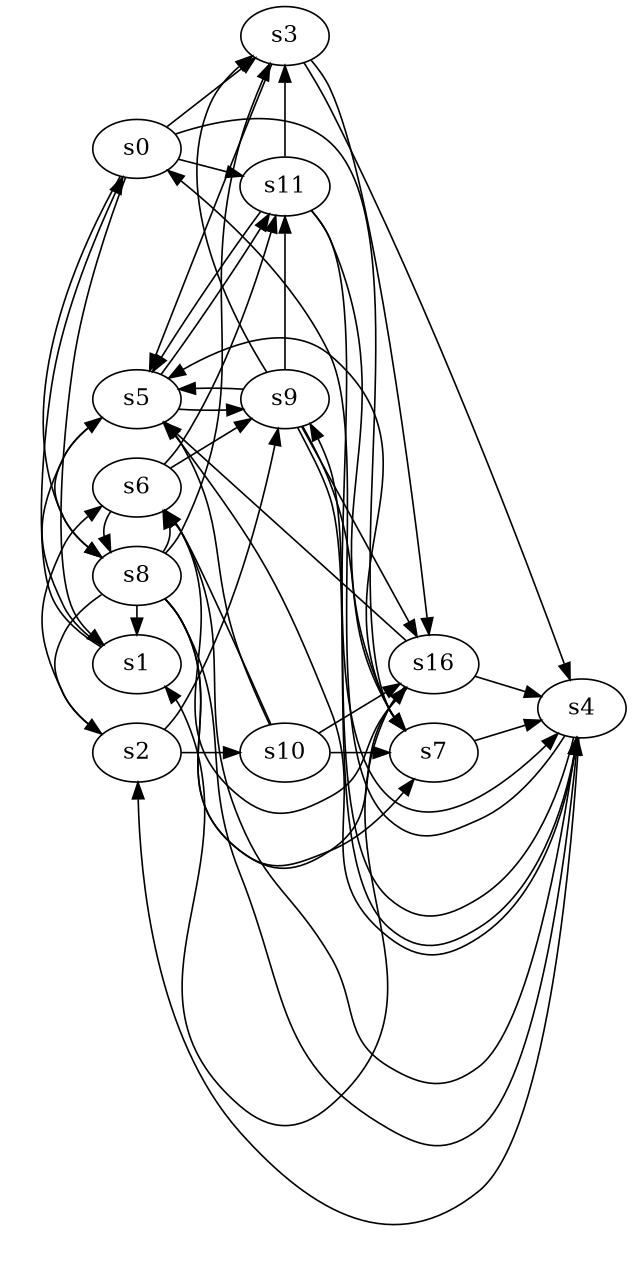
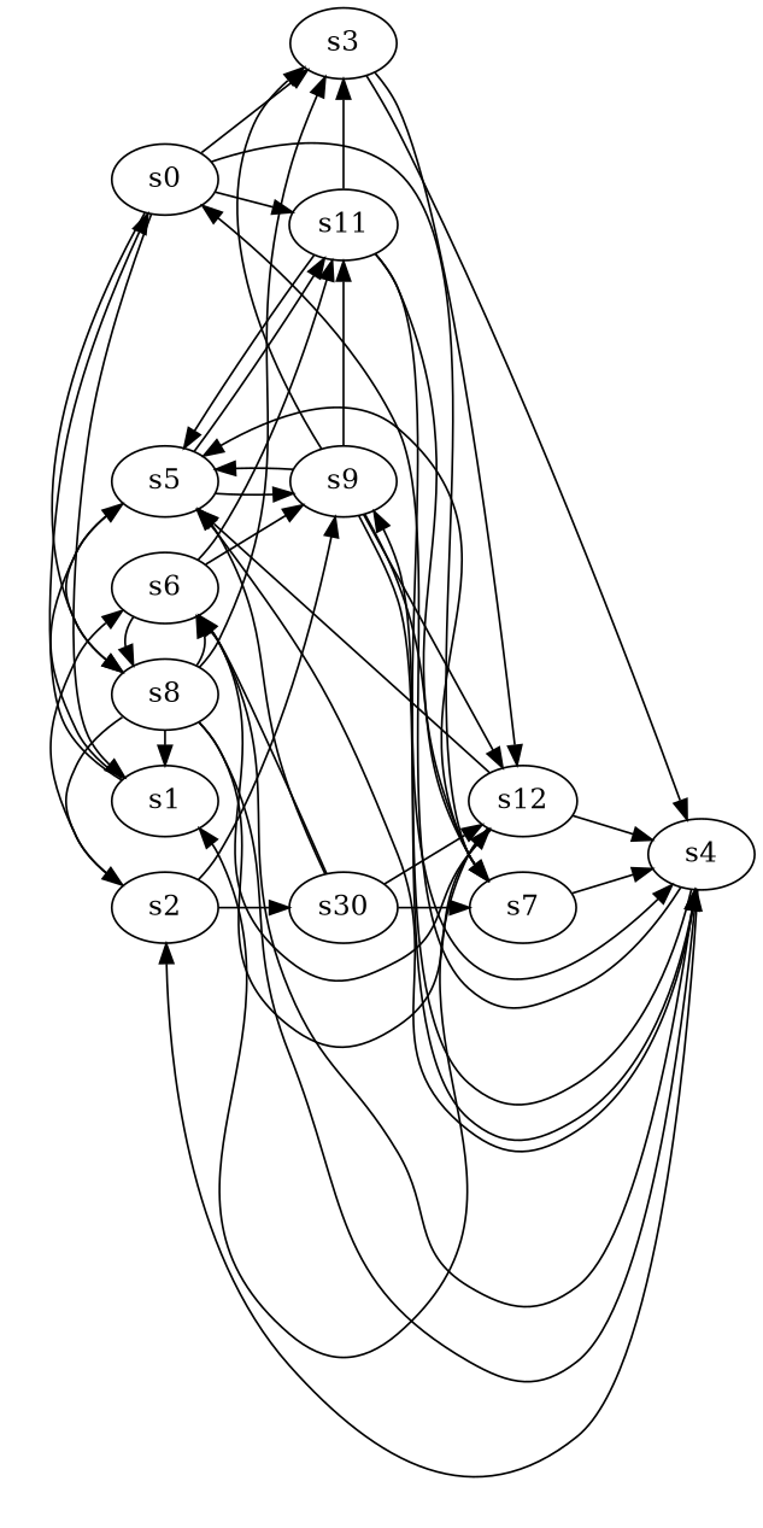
  digraph {
    rankdir=LR
    node [player=0]
    s0 [player=1]
    s1 [player=1]
    s3 [player=1]
    s7
    s8 [player=1]
    s11
    s5
    s4
-   s12 [label=s16]
+   s12
    s2 [player=1]
    s6
    s9
-   s10
+   s10 [label=s30]
    s0 -> s1 [constraint="time % 4 == 3 || time % 4 == 1"]
    s0 -> s3
    s0 -> s7 [constraint="time % 5 == 0 || time % 5 == 1"]
    s0 -> s8 [constraint="time % 2 == 0"]
    s0 -> s11
    s1 -> s0 [constraint="time % 8 == 4"]
    s1 -> s5 [constraint="time % 2 == 0"]
-   s3 -> s5 [constraint="time % 3 == 2 || time % 5 == 0"]
    s3 -> s4 [constraint="time % 3 == 0 || time % 3 == 1"]
    s3 -> s12 [constraint="time % 6 == 1"]
    s7 -> s5 [constraint="!(time % 6 == 4)"]
    s7 -> s4
    s8 -> s1 [constraint="!(time % 6 == 2)"]
    s8 -> s3 [constraint="time % 2 == 1 && time % 5 == 0"]
-   s8 -> s7 [constraint="time == 4 || time == 15"]
    s8 -> s4 [constraint="!(time % 2 == 1)"]
    s8 -> s12 [constraint="time == 2 || time == 7 || time == 10 || time == 21"]
    s8 -> s2 [constraint="time % 3 == 1 && time % 5 == 4"]
    s8 -> s6 [constraint="time % 2 == 1 && time % 5 == 0"]
    s11 -> s3 [constraint="time % 3 == 1"]
    s11 -> s7 [constraint="time % 5 == 3 || time % 5 == 0"]
    s11 -> s5 [constraint="time % 4 == 0"]
    s11 -> s4 [constraint="time % 2 == 1 || time % 3 == 1"]
    s5 -> s8 [constraint="time == 2 || time == 19"]
    s5 -> s11 [constraint="!(time % 2 == 0)"]
    s5 -> s9
    s4 -> s0 [constraint="!(time % 2 == 0)"]
    s4 -> s5 [constraint="!(time % 5 == 2)"]
    s4 -> s2 [constraint="time % 5 == 2"]
    s4 -> s9 [constraint="!(time % 2 == 0)"]
    s12 -> s1 [constraint="time % 2 == 1 || time % 3 == 0"]
    s12 -> s5 [constraint="!(time % 2 == 0)"]
    s12 -> s4
    s12 -> s6 [constraint="time % 3 == 0 && time % 5 == 2"]
    s2 -> s6 [constraint="!(time % 2 == 0)"]
    s2 -> s9 [constraint="time % 4 == 2"]
    s2 -> s10
    s6 -> s8 [constraint="time % 2 == 0 && time % 3 == 0"]
    s6 -> s11 [constraint="time % 3 == 1 && time % 4 == 2"]
    s6 -> s4 [constraint="time % 2 == 1 || time % 2 == 0"]
    s6 -> s9 [constraint="time == 0 || time == 5 || time == 8 || time == 13 || time == 14"]
    s9 -> s3 [constraint="time % 4 == 3 && time % 4 == 0"]
    s9 -> s7 [constraint="time % 4 == 1 && time % 5 == 2"]
    s9 -> s11 [constraint="!(time % 5 == 3)"]
    s9 -> s5 [constraint="time == 11 || time == 12"]
    s9 -> s4 [constraint="!(time % 6 == 4)"]
    s9 -> s12 [constraint="time % 2 == 0"]
    s10 -> s7
    s10 -> s5 [constraint="!(time % 2 == 1)"]
    s10 -> s12 [constraint="time % 4 == 3 || time % 2 == 0"]
    s10 -> s6 [constraint="time % 8 == 0"]
  }
